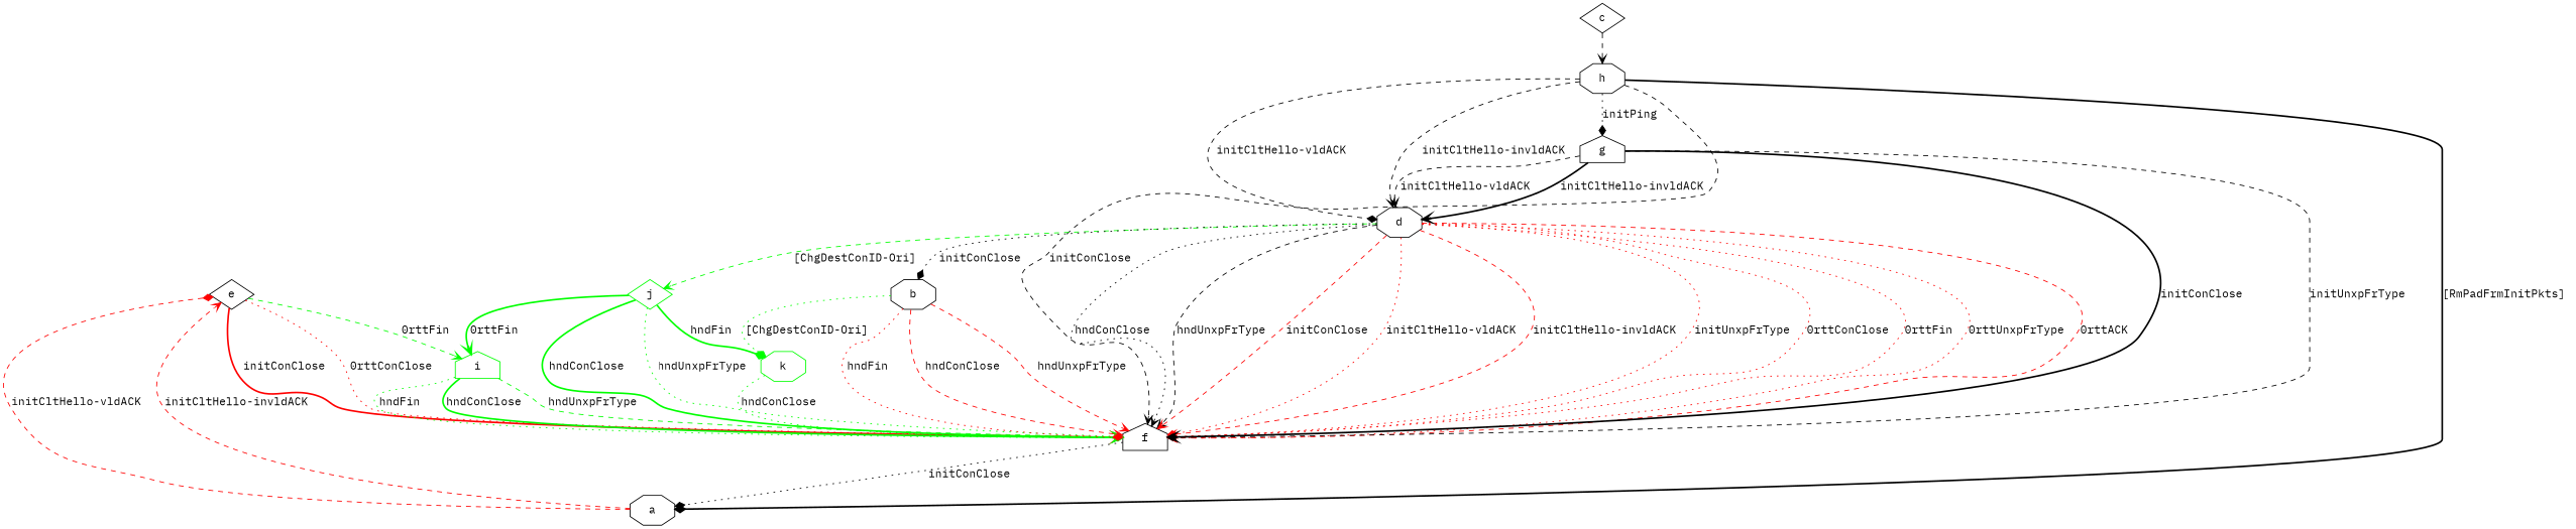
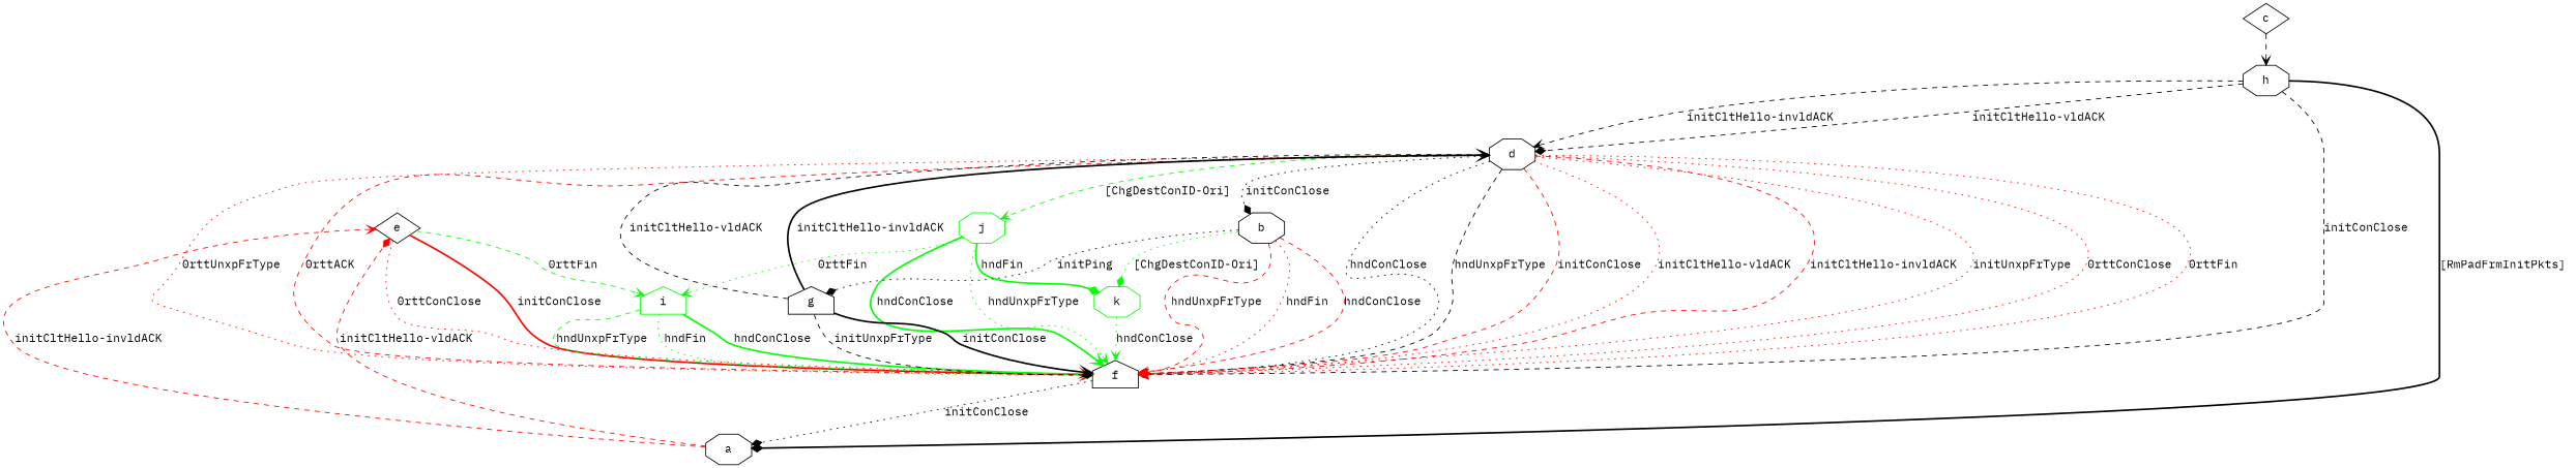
  digraph {
    fontname="IBM Plex Mono"
    node [fontname="IBM Plex Mono" shape=octagon]
    edge [arrowhead=vee color=red fontname="IBM Plex Mono" style=dashed]
    e [shape=diamond]
    a
    f [shape=house]
    i [color=green shape=house]
-   j [color=green shape=diamond]
+   j [color=green]
    k [color=green]
    b
    c [shape=diamond]
    h
    d
    g [shape=house]
    e -> f [label="initConClose " style=bold]
    e -> f [label="0rttConClose " style=dotted]
    e -> i [color=green label="0rttFin "]
    a -> e [arrowhead=diamond label="initCltHello-vldACK "]
    a -> e [label="initCltHello-invldACK "]
    f -> a [arrowhead=diamond label="initConClose " style=dotted color=""]
    i -> f [color=green label="hndFin " style=dotted]
    i -> f [arrowhead=diamond color=green label="hndConClose " style=bold]
    i -> f [color=green label="hndUnxpFrType "]
    j -> f [color=green label="hndConClose " style=bold]
    j -> f [color=green label="hndUnxpFrType " style=dotted]
-   j -> i [color=green label="0rttFin " style=bold]
+   j -> i [color=green label="0rttFin " style=dotted]
    j -> k [arrowhead=diamond color=green label="hndFin " style=bold]
    k -> f [color=green label="hndConClose " style=dotted]
    b -> f [arrowhead=diamond label="hndFin " style=dotted]
    b -> f [label="hndConClose "]
    b -> f [label="hndUnxpFrType "]
    b -> k [arrowhead=diamond color=green label="[ChgDestConID-Ori] " style=dotted]
    c -> h [color=""]
    h -> a [arrowhead=diamond label="[RmPadFrmInitPkts] " style=bold color=""]
    h -> f [label="initConClose " color=""]
    h -> d [arrowhead=diamond label="initCltHello-vldACK " color=""]
    h -> d [label="initCltHello-invldACK " color=""]
-   h -> g [arrowhead=diamond label="initPing " style=dotted color=""]
+   b -> g [arrowhead=diamond label="initPing " style=dotted color=""]
    d -> f [label="hndConClose " style=dotted color=""]
    d -> f [label="hndUnxpFrType " color=""]
    d -> f [label="initConClose "]
    d -> f [arrowhead=diamond label="initCltHello-vldACK " style=dotted]
    d -> f [label="initCltHello-invldACK "]
    d -> f [arrowhead=diamond label="initUnxpFrType " style=dotted]
    d -> f [arrowhead=diamond label="0rttConClose " style=dotted]
    d -> f [label="0rttFin " style=dotted]
    d -> f [label="0rttUnxpFrType " style=dotted]
    d -> f [label="0rttACK "]
    d -> j [color=green label="[ChgDestConID-Ori] "]
    d -> b [arrowhead=diamond label="initConClose " style=dotted color=""]
    g -> f [label="initConClose " style=bold color=""]
    g -> f [arrowhead=diamond label="initUnxpFrType " color=""]
    g -> d [label="initCltHello-vldACK " color=""]
    g -> d [label="initCltHello-invldACK " style=bold color=""]
  }
